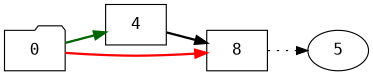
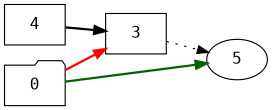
  strict digraph {
    fontname="DejaVu Sans Mono"
    rankdir=LR
    node [fontname="DejaVu Sans Mono" shape=box]
    edge [fontname="DejaVu Sans Mono" style=bold]
    0 [entry=true shape=folder]
    4
-   3 [label=8]
+   3
    5 [shape=ellipse]
-   0 -> 4 [color=darkgreen cond=true]
+   0 -> 5 [color=darkgreen cond=true]
    0 -> 3 [color=red cond=false]
    4 -> 3
    3 -> 5 [style=dotted]
  }
